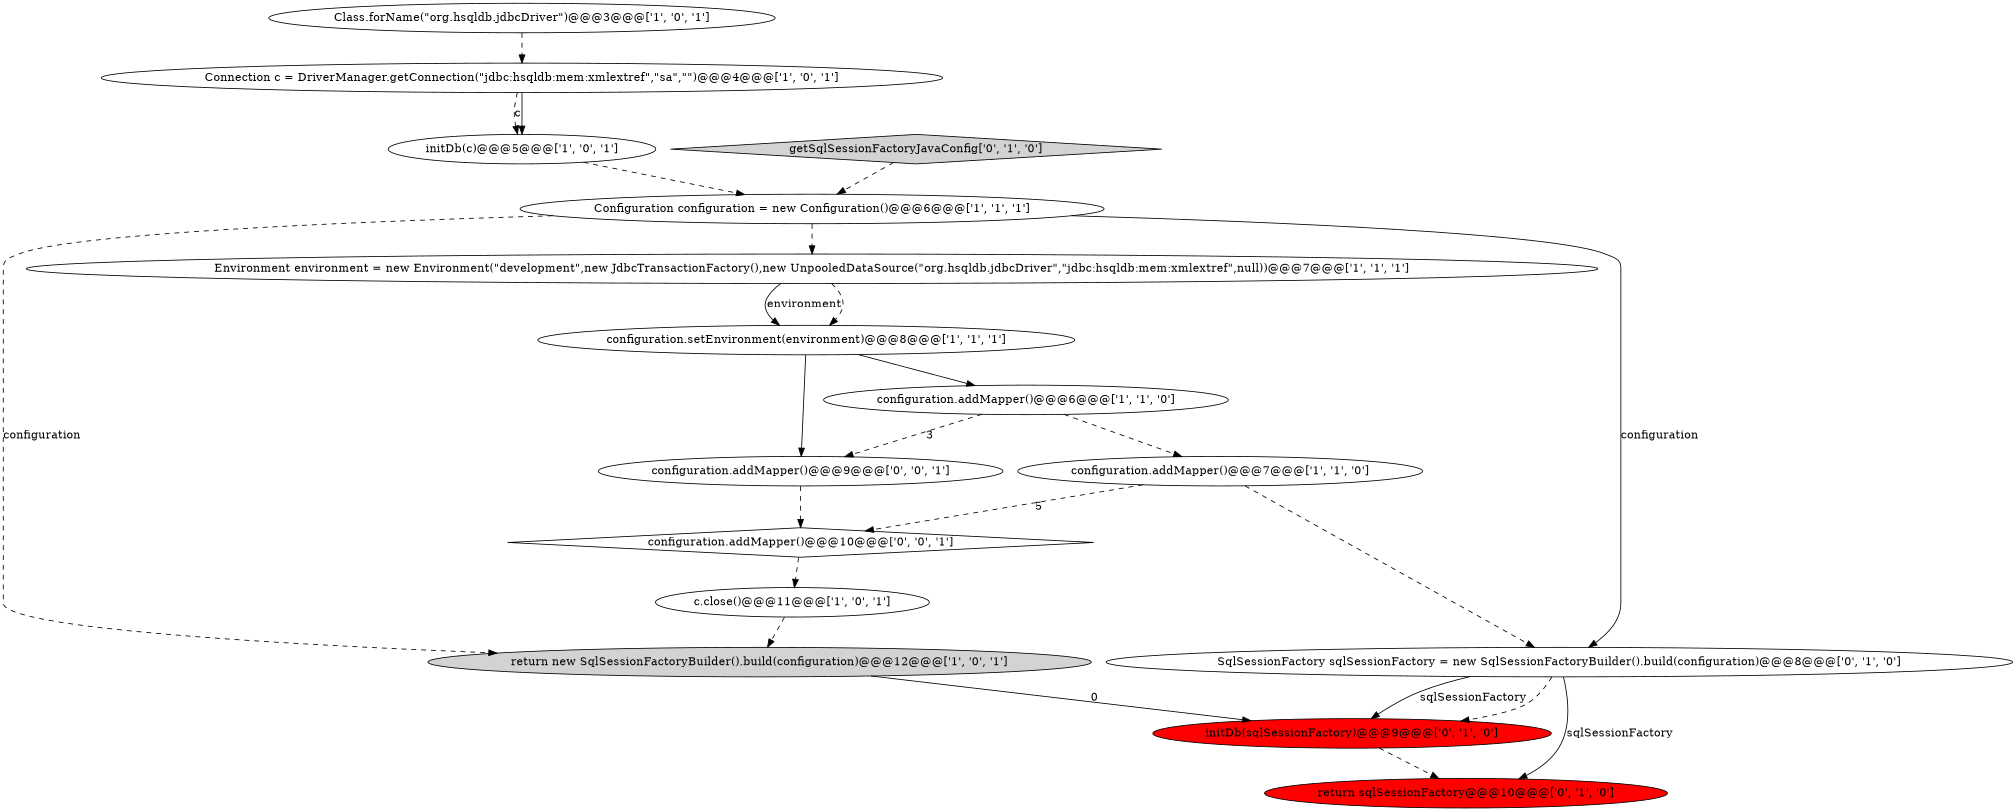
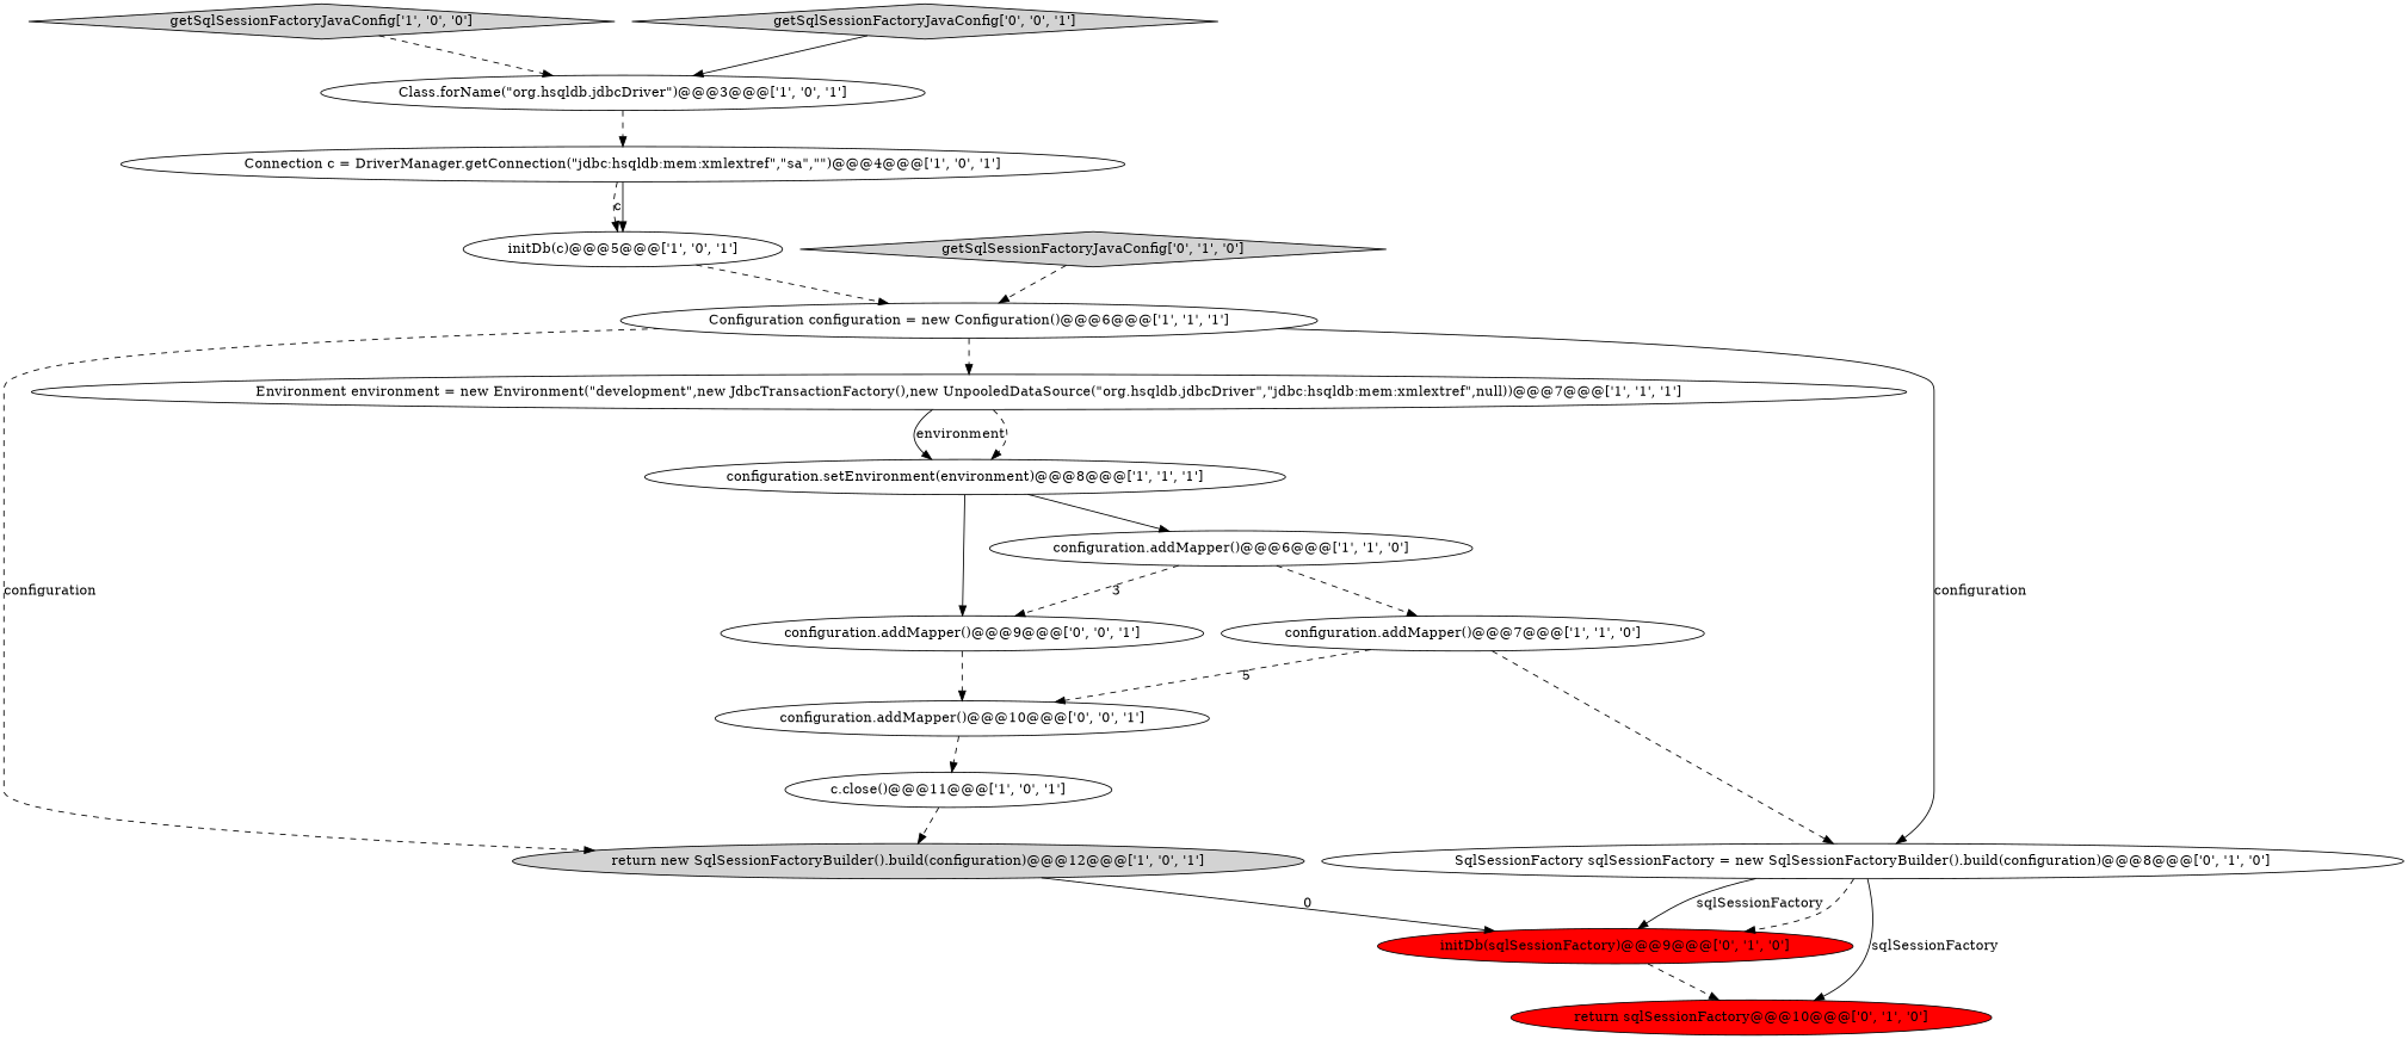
  digraph {
    node [fillcolor=white shape=ellipse style=filled]
    edge [style=dashed]
+   n1 [fillcolor=lightgray label="getSqlSessionFactoryJavaConfig['1', '0', '0']" shape=diamond]
    n2 [label="Class.forName(\"org.hsqldb.jdbcDriver\")@@@3@@@['1', '0', '1']"]
    n3 [label="Connection c = DriverManager.getConnection(\"jdbc:hsqldb:mem:xmlextref\",\"sa\",\"\")@@@4@@@['1', '0', '1']"]
    n4 [label="Configuration configuration = new Configuration()@@@6@@@['1', '1', '1']"]
    n5 [fillcolor=lightgray label="return new SqlSessionFactoryBuilder().build(configuration)@@@12@@@['1', '0', '1']"]
    n6 [label="Environment environment = new Environment(\"development\",new JdbcTransactionFactory(),new UnpooledDataSource(\"org.hsqldb.jdbcDriver\",\"jdbc:hsqldb:mem:xmlextref\",null))@@@7@@@['1', '1', '1']"]
    n7 [label="SqlSessionFactory sqlSessionFactory = new SqlSessionFactoryBuilder().build(configuration)@@@8@@@['0', '1', '0']"]
    n8 [fillcolor=red label="initDb(sqlSessionFactory)@@@9@@@['0', '1', '0']"]
    n9 [label="configuration.setEnvironment(environment)@@@8@@@['1', '1', '1']"]
    n10 [fillcolor=red label="return sqlSessionFactory@@@10@@@['0', '1', '0']"]
    n11 [label="initDb(c)@@@5@@@['1', '0', '1']"]
    n12 [fillcolor=lightgray label="getSqlSessionFactoryJavaConfig['0', '1', '0']" shape=diamond]
    n13 [label="configuration.addMapper()@@@9@@@['0', '0', '1']"]
-   n14 [label="configuration.addMapper()@@@10@@@['0', '0', '1']" shape=diamond]
+   n14 [label="configuration.addMapper()@@@10@@@['0', '0', '1']"]
    n15 [label="c.close()@@@11@@@['1', '0', '1']"]
    n16 [label="configuration.addMapper()@@@6@@@['1', '1', '0']"]
    n17 [label="configuration.addMapper()@@@7@@@['1', '1', '0']"]
+   n18 [fillcolor=lightgray label="getSqlSessionFactoryJavaConfig['0', '0', '1']" shape=diamond]
+   n1 -> n2
    n2 -> n3
    n3 -> n11 [label=c]
    n3 -> n11 [style=solid]
    n4 -> n5 [label=configuration]
    n4 -> n6
    n4 -> n7 [label=configuration style=solid]
    n5 -> n8 [label=0 style=solid]
    n6 -> n9 [label=environment style=solid]
    n6 -> n9
    n7 -> n8 [label=sqlSessionFactory style=solid]
    n7 -> n8
    n7 -> n10 [label=sqlSessionFactory style=solid]
    n8 -> n10
    n9 -> n13 [style=solid]
    n9 -> n16 [style=solid]
    n11 -> n4
    n12 -> n4
    n13 -> n14
    n14 -> n15
    n15 -> n5
    n16 -> n13 [label=3]
    n16 -> n17
    n17 -> n7
    n17 -> n14 [label=5]
+   n18 -> n2 [style=solid]
  }
